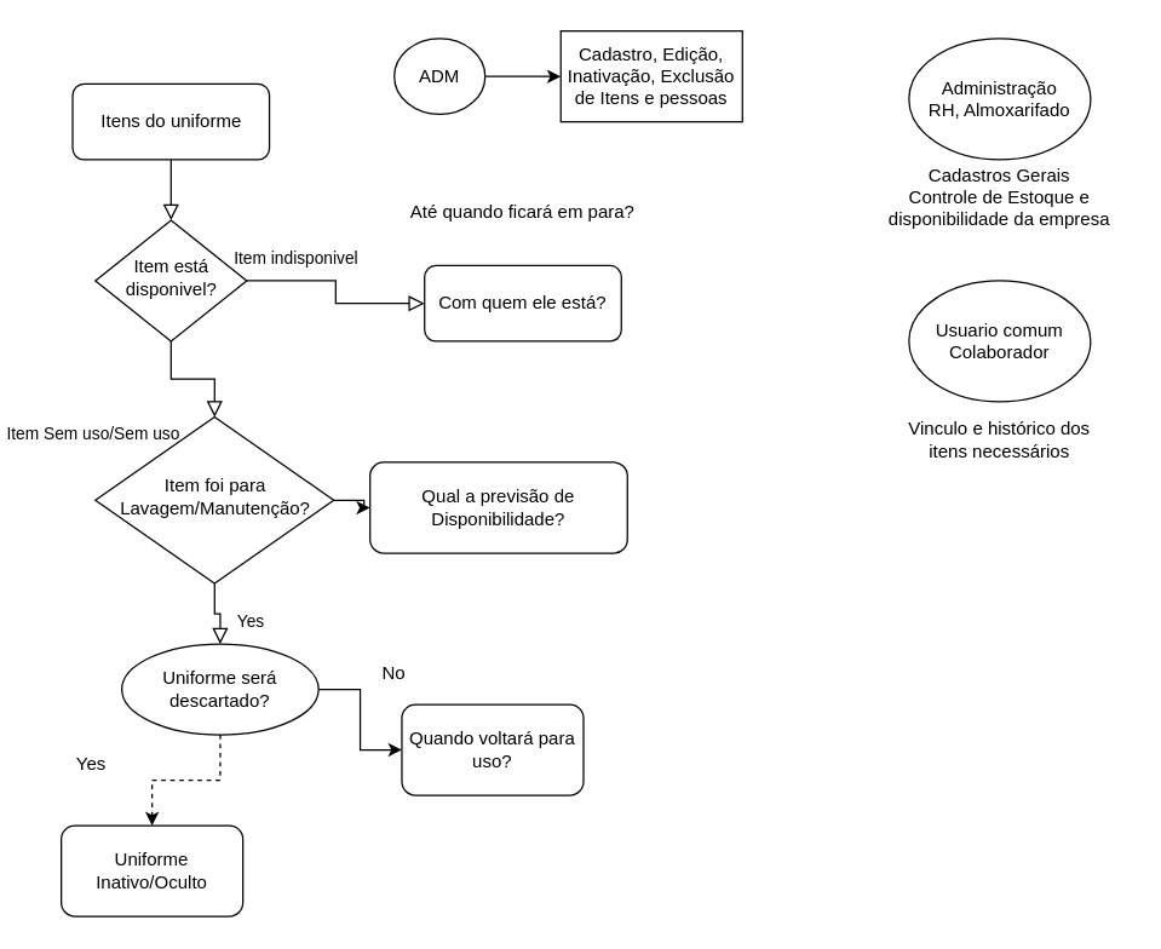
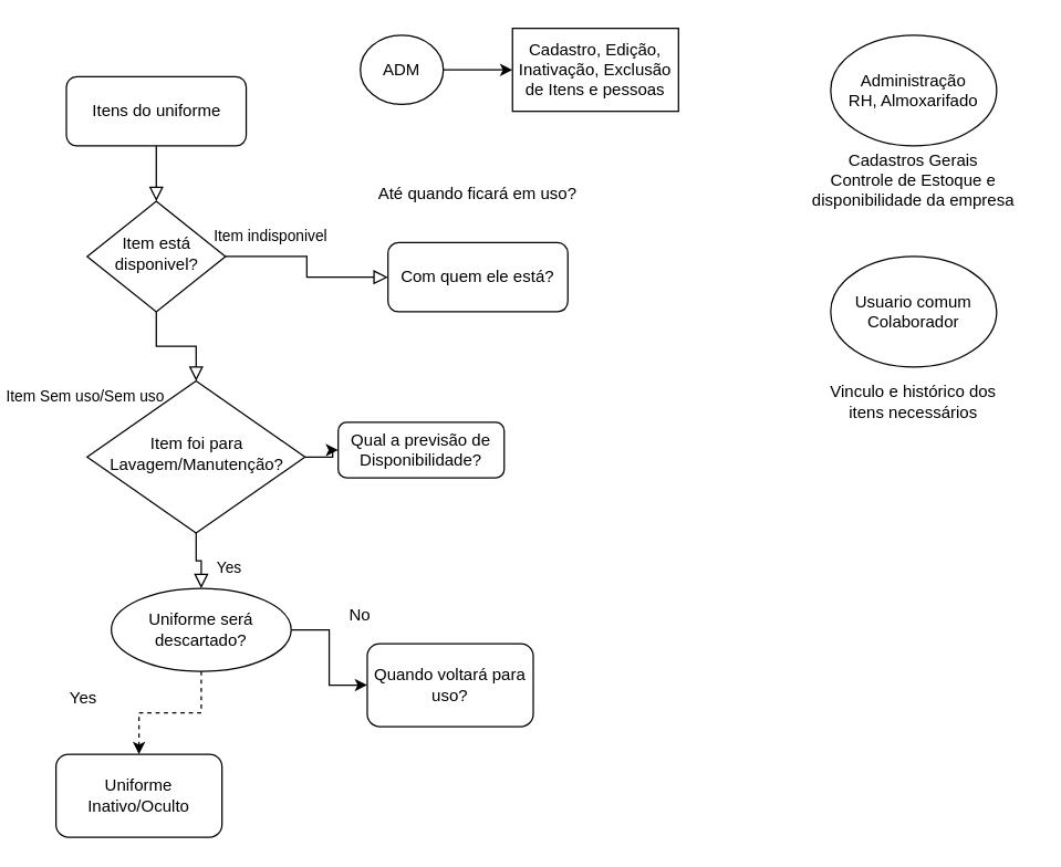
  <mxCell id="0" />
  <mxCell id="1" parent="0" />
  <mxCell id="2" value="" style="rounded=0;html=1;jettySize=auto;orthogonalLoop=1;fontSize=11;endArrow=block;endFill=0;endSize=8;strokeWidth=1;shadow=0;labelBackgroundColor=none;edgeStyle=orthogonalEdgeStyle;" parent="1" source="3" target="16" edge="1"><mxGeometry relative="1" as="geometry"><mxPoint x="112.5" y="155" as="targetPoint" /></mxGeometry></mxCell>
  <mxCell id="3" value="Itens do uniforme" style="rounded=1;whiteSpace=wrap;html=1;fontSize=12;glass=0;strokeWidth=1;shadow=0;" parent="1" vertex="1"><mxGeometry x="47.5" y="55" width="130" height="50" as="geometry" /></mxCell>
  <mxCell id="4" value="Item Sem uso/Sem uso" style="rounded=0;html=1;jettySize=auto;orthogonalLoop=1;fontSize=11;endArrow=block;endFill=0;endSize=8;strokeWidth=1;shadow=0;labelBackgroundColor=none;edgeStyle=orthogonalEdgeStyle;" parent="1" source="16" target="18" edge="1"><mxGeometry x="1" y="-80" relative="1" as="geometry"><mxPoint y="11" as="offset" /><mxPoint x="119.5" y="235" as="sourcePoint" /><mxPoint x="119.5" y="275" as="targetPoint" /></mxGeometry></mxCell>
  <mxCell id="5" value="Item indisponivel" style="edgeStyle=orthogonalEdgeStyle;rounded=0;html=1;jettySize=auto;orthogonalLoop=1;fontSize=11;endArrow=block;endFill=0;endSize=8;strokeWidth=1;shadow=0;labelBackgroundColor=none;" parent="1" source="16" target="6" edge="1"><mxGeometry x="-0.518" y="15" relative="1" as="geometry"><mxPoint as="offset" /><mxPoint x="170" y="200" as="sourcePoint" /><mxPoint x="260" y="195" as="targetPoint" /></mxGeometry></mxCell>
  <mxCell id="6" value="Com quem ele está?" style="rounded=1;whiteSpace=wrap;html=1;fontSize=12;glass=0;strokeWidth=1;shadow=0;" parent="1" vertex="1"><mxGeometry x="280" y="175" width="130" height="50" as="geometry" /></mxCell>
  <mxCell id="7" value="Yes" style="rounded=0;html=1;jettySize=auto;orthogonalLoop=1;fontSize=11;endArrow=block;endFill=0;endSize=8;strokeWidth=1;shadow=0;labelBackgroundColor=none;edgeStyle=orthogonalEdgeStyle;" parent="1" source="18" target="10" edge="1"><mxGeometry x="0.333" y="20" relative="1" as="geometry"><mxPoint as="offset" /><mxPoint x="112.5" y="365" as="sourcePoint" /></mxGeometry></mxCell>
  <mxCell id="8" value="" style="edgeStyle=orthogonalEdgeStyle;rounded=0;orthogonalLoop=1;jettySize=auto;html=1;dashed=1;" edge="1" parent="1" source="10" target="23"><mxGeometry relative="1" as="geometry" /></mxCell>
  <mxCell id="9" value="" style="edgeStyle=orthogonalEdgeStyle;rounded=0;orthogonalLoop=1;jettySize=auto;html=1;" edge="1" parent="1" source="10" target="24"><mxGeometry relative="1" as="geometry" /></mxCell>
  <mxCell id="10" value="Uniforme será descartado?" style="ellipse;whiteSpace=wrap;html=1;fontSize=12;glass=0;strokeWidth=1;shadow=0;" parent="1" vertex="1"><mxGeometry x="80" y="425" width="130" height="60" as="geometry" /></mxCell>
- <mxCell id="11" value="Qual a previsão de Disponibilidade?" style="rounded=1;whiteSpace=wrap;html=1;fontSize=12;glass=0;strokeWidth=1;shadow=0;" parent="1" vertex="1"><mxGeometry x="244" y="305" width="170" height="60" as="geometry" /></mxCell>
+ <mxCell id="11" value="Qual a previsão de Disponibilidade?" style="rounded=1;whiteSpace=wrap;html=1;fontSize=12;glass=0;strokeWidth=1;shadow=0;" parent="1" vertex="1"><mxGeometry x="244" y="305" width="120" height="40" as="geometry" /></mxCell>
  <mxCell id="12" value="&lt;div&gt;Administração&lt;/div&gt;RH, Almoxarifado" style="ellipse;whiteSpace=wrap;html=1;" vertex="1" parent="1"><mxGeometry x="600" y="25" width="120" height="80" as="geometry" /></mxCell>
  <mxCell id="13" value="&lt;div&gt;Usuario comum&lt;/div&gt;Colaborador" style="ellipse;whiteSpace=wrap;html=1;" vertex="1" parent="1"><mxGeometry x="600" y="185" width="120" height="80" as="geometry" /></mxCell>
  <mxCell id="14" value="Cadastros Gerais&lt;div&gt;Controle de Estoque e disponibilidade da empresa&lt;/div&gt;" style="text;html=1;align=center;verticalAlign=middle;whiteSpace=wrap;rounded=0;" vertex="1" parent="1"><mxGeometry x="575" y="105" width="170" height="50" as="geometry" /></mxCell>
  <mxCell id="15" value="Vinculo e histórico dos itens necessários" style="text;html=1;align=center;verticalAlign=middle;whiteSpace=wrap;rounded=0;" vertex="1" parent="1"><mxGeometry x="590" y="275" width="140" height="30" as="geometry" /></mxCell>
  <mxCell id="16" value="Item está disponivel?" style="rhombus;whiteSpace=wrap;html=1;shadow=0;fontFamily=Helvetica;fontSize=12;align=center;strokeWidth=1;spacing=6;spacingTop=-4;" vertex="1" parent="1"><mxGeometry x="62.5" y="145" width="100" height="80" as="geometry" /></mxCell>
  <mxCell id="17" value="" style="edgeStyle=orthogonalEdgeStyle;rounded=0;orthogonalLoop=1;jettySize=auto;html=1;" edge="1" parent="1" source="18" target="11"><mxGeometry relative="1" as="geometry" /></mxCell>
  <mxCell id="18" value="Item foi para Lavagem/Manutenção?" style="rhombus;whiteSpace=wrap;html=1;shadow=0;fontFamily=Helvetica;fontSize=12;align=center;strokeWidth=1;spacing=6;spacingTop=-4;" vertex="1" parent="1"><mxGeometry x="62.5" y="275" width="157.5" height="110" as="geometry" /></mxCell>
- <mxCell id="19" value="Até quando ficará em para?" style="text;html=1;align=center;verticalAlign=middle;whiteSpace=wrap;rounded=0;" vertex="1" parent="1"><mxGeometry x="265" y="105" width="160" height="70" as="geometry" /></mxCell>
+ <mxCell id="19" value="Até quando ficará em uso?" style="text;html=1;align=center;verticalAlign=middle;whiteSpace=wrap;rounded=0;" vertex="1" parent="1"><mxGeometry x="265" y="105" width="160" height="70" as="geometry" /></mxCell>
  <mxCell id="20" value="" style="edgeStyle=orthogonalEdgeStyle;rounded=0;orthogonalLoop=1;jettySize=auto;html=1;" edge="1" parent="1" source="21" target="22"><mxGeometry relative="1" as="geometry" /></mxCell>
  <mxCell id="21" value="ADM" style="ellipse;whiteSpace=wrap;html=1;" vertex="1" parent="1"><mxGeometry x="260" y="25" width="60" height="50" as="geometry" /></mxCell>
  <mxCell id="22" value="Cadastro, Edição, Inativação, Exclusão de Itens e pessoas" style="whiteSpace=wrap;html=1;" vertex="1" parent="1"><mxGeometry x="370" y="20" width="120" height="60" as="geometry" /></mxCell>
  <mxCell id="23" value="Uniforme Inativo/Oculto" style="whiteSpace=wrap;html=1;rounded=1;glass=0;strokeWidth=1;shadow=0;" vertex="1" parent="1"><mxGeometry x="40" y="545" width="120" height="60" as="geometry" /></mxCell>
  <mxCell id="24" value="Quando voltará para uso?" style="whiteSpace=wrap;html=1;rounded=1;glass=0;strokeWidth=1;shadow=0;" vertex="1" parent="1"><mxGeometry x="265" y="465" width="120" height="60" as="geometry" /></mxCell>
  <mxCell id="25" value="Yes" style="text;html=1;strokeColor=none;fillColor=none;align=center;verticalAlign=middle;whiteSpace=wrap;overflow=hidden;" vertex="1" parent="1"><mxGeometry x="20" y="495" width="80" height="20" as="geometry" /></mxCell>
  <mxCell id="26" value="No" style="text;html=1;strokeColor=none;fillColor=none;align=center;verticalAlign=middle;whiteSpace=wrap;overflow=hidden;" vertex="1" parent="1"><mxGeometry x="220" y="435" width="80" height="20" as="geometry" /></mxCell>
